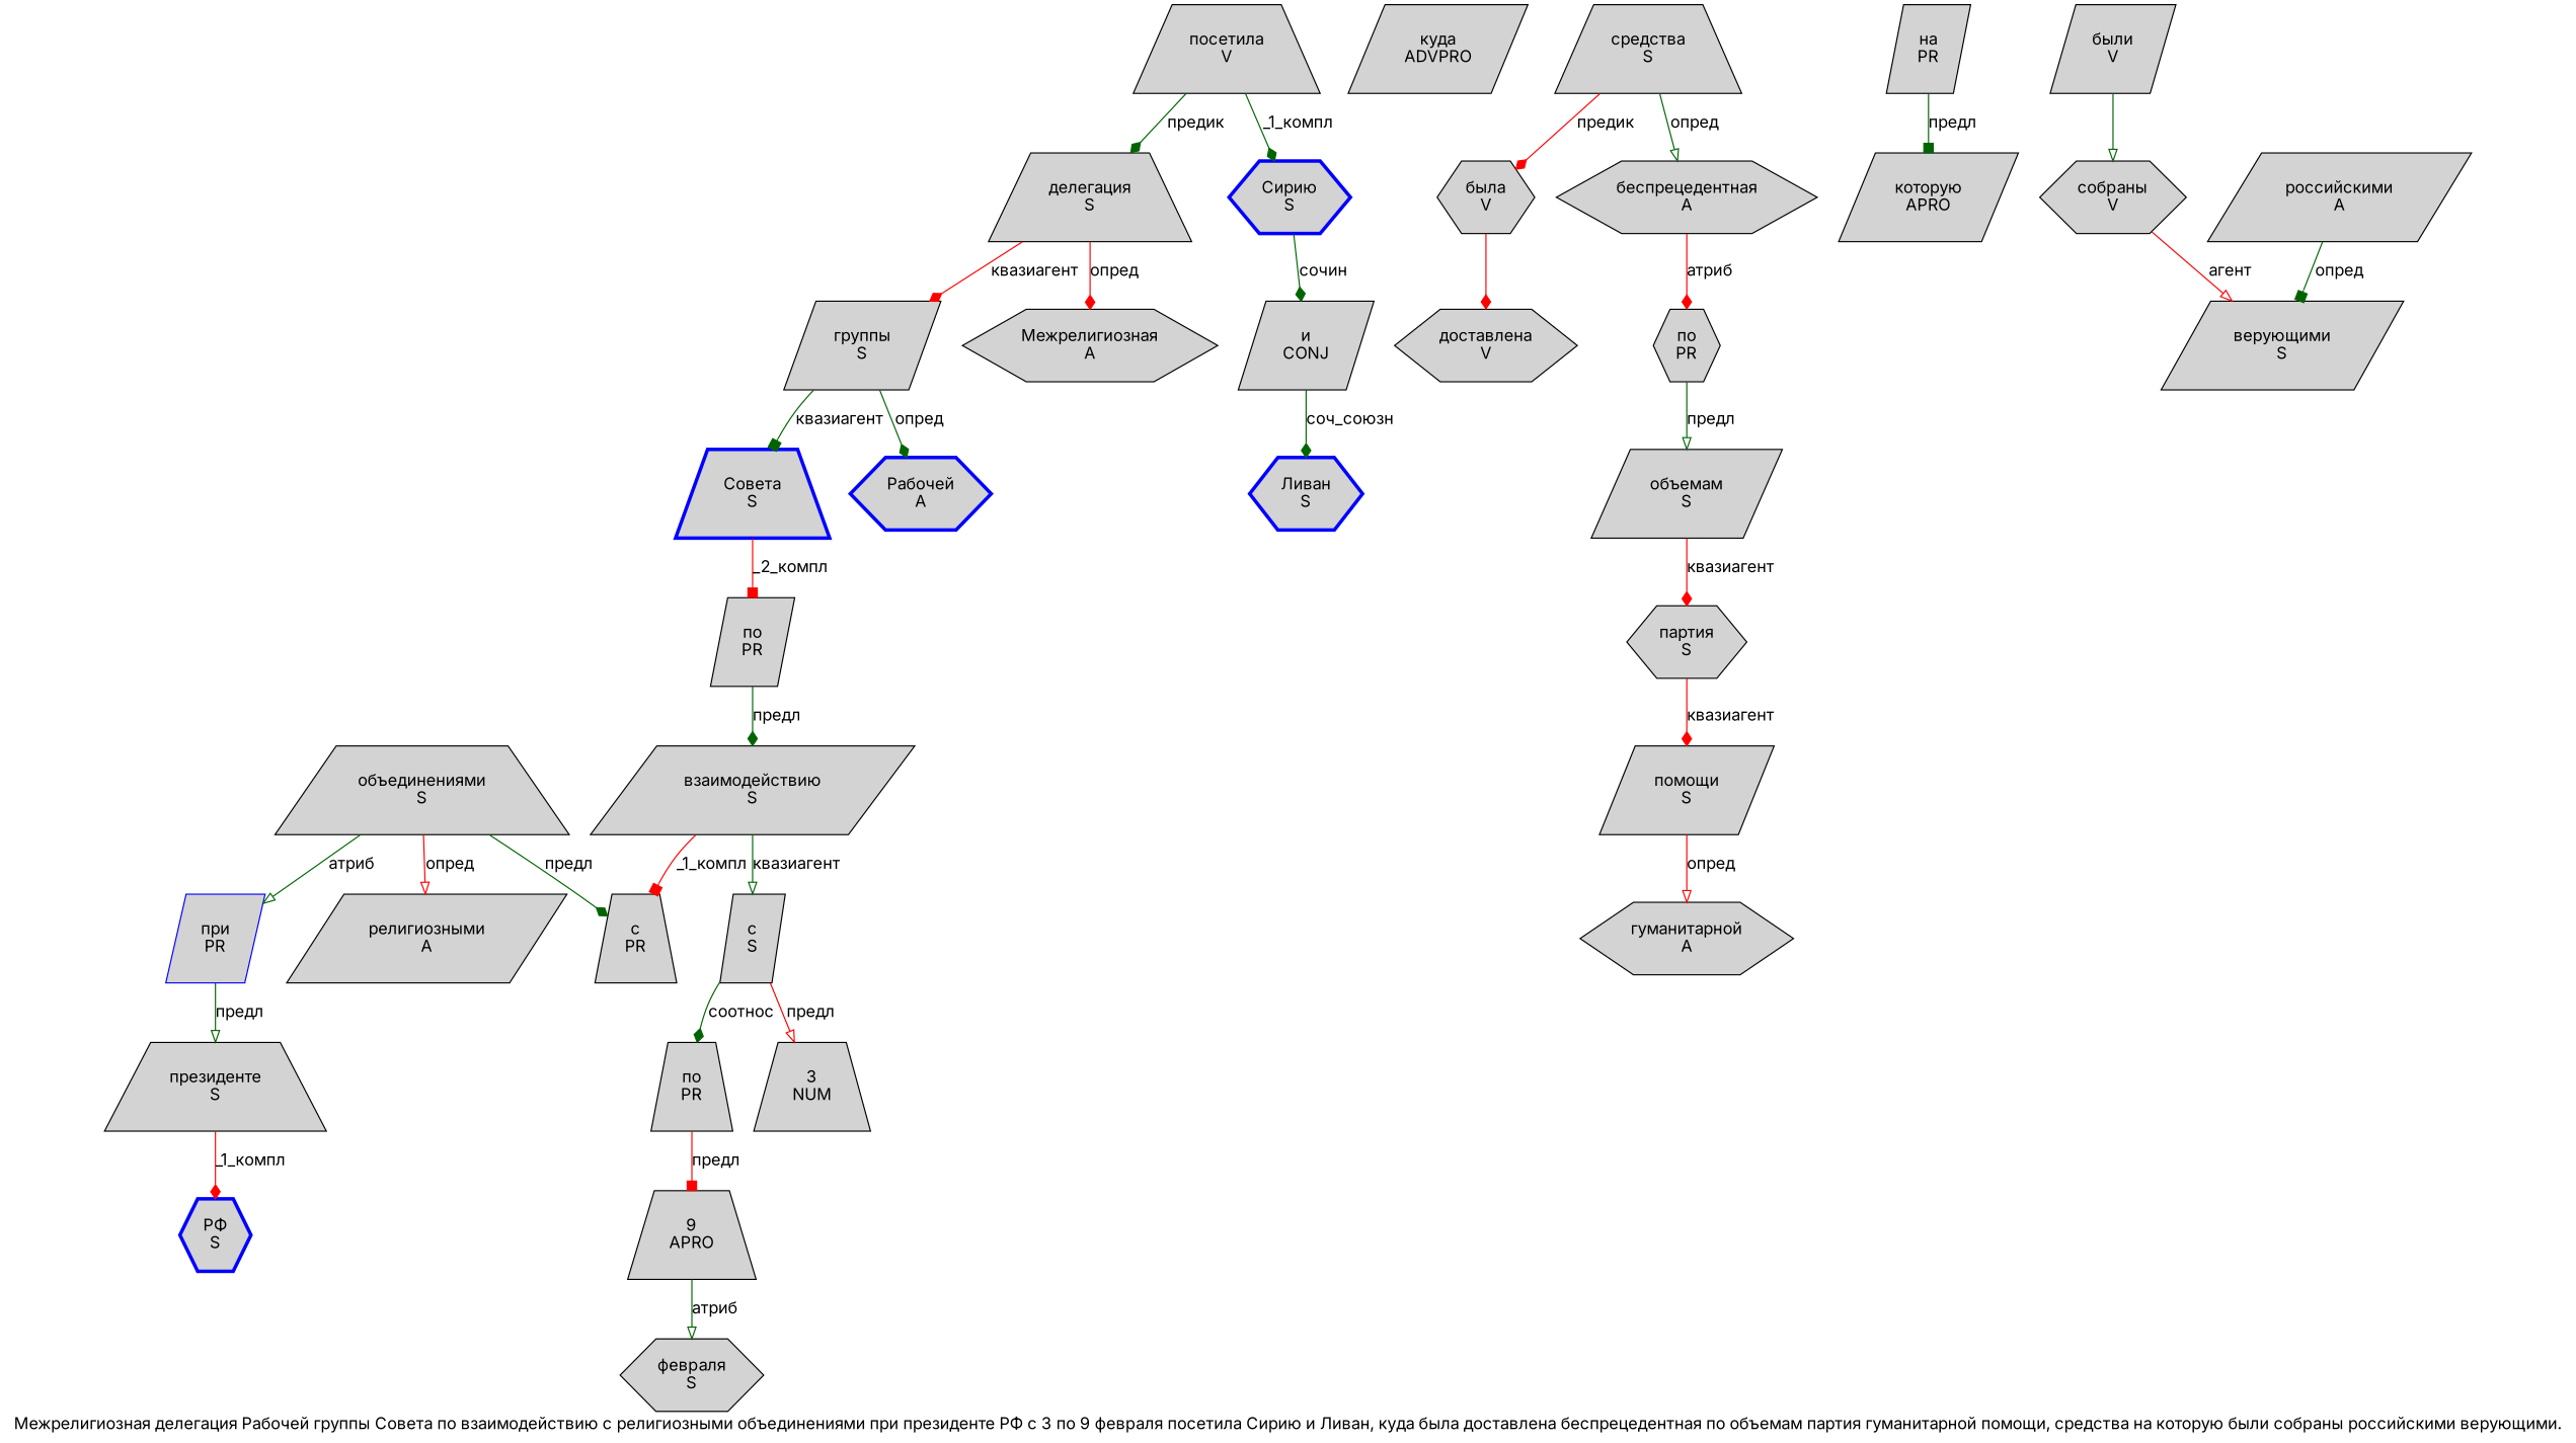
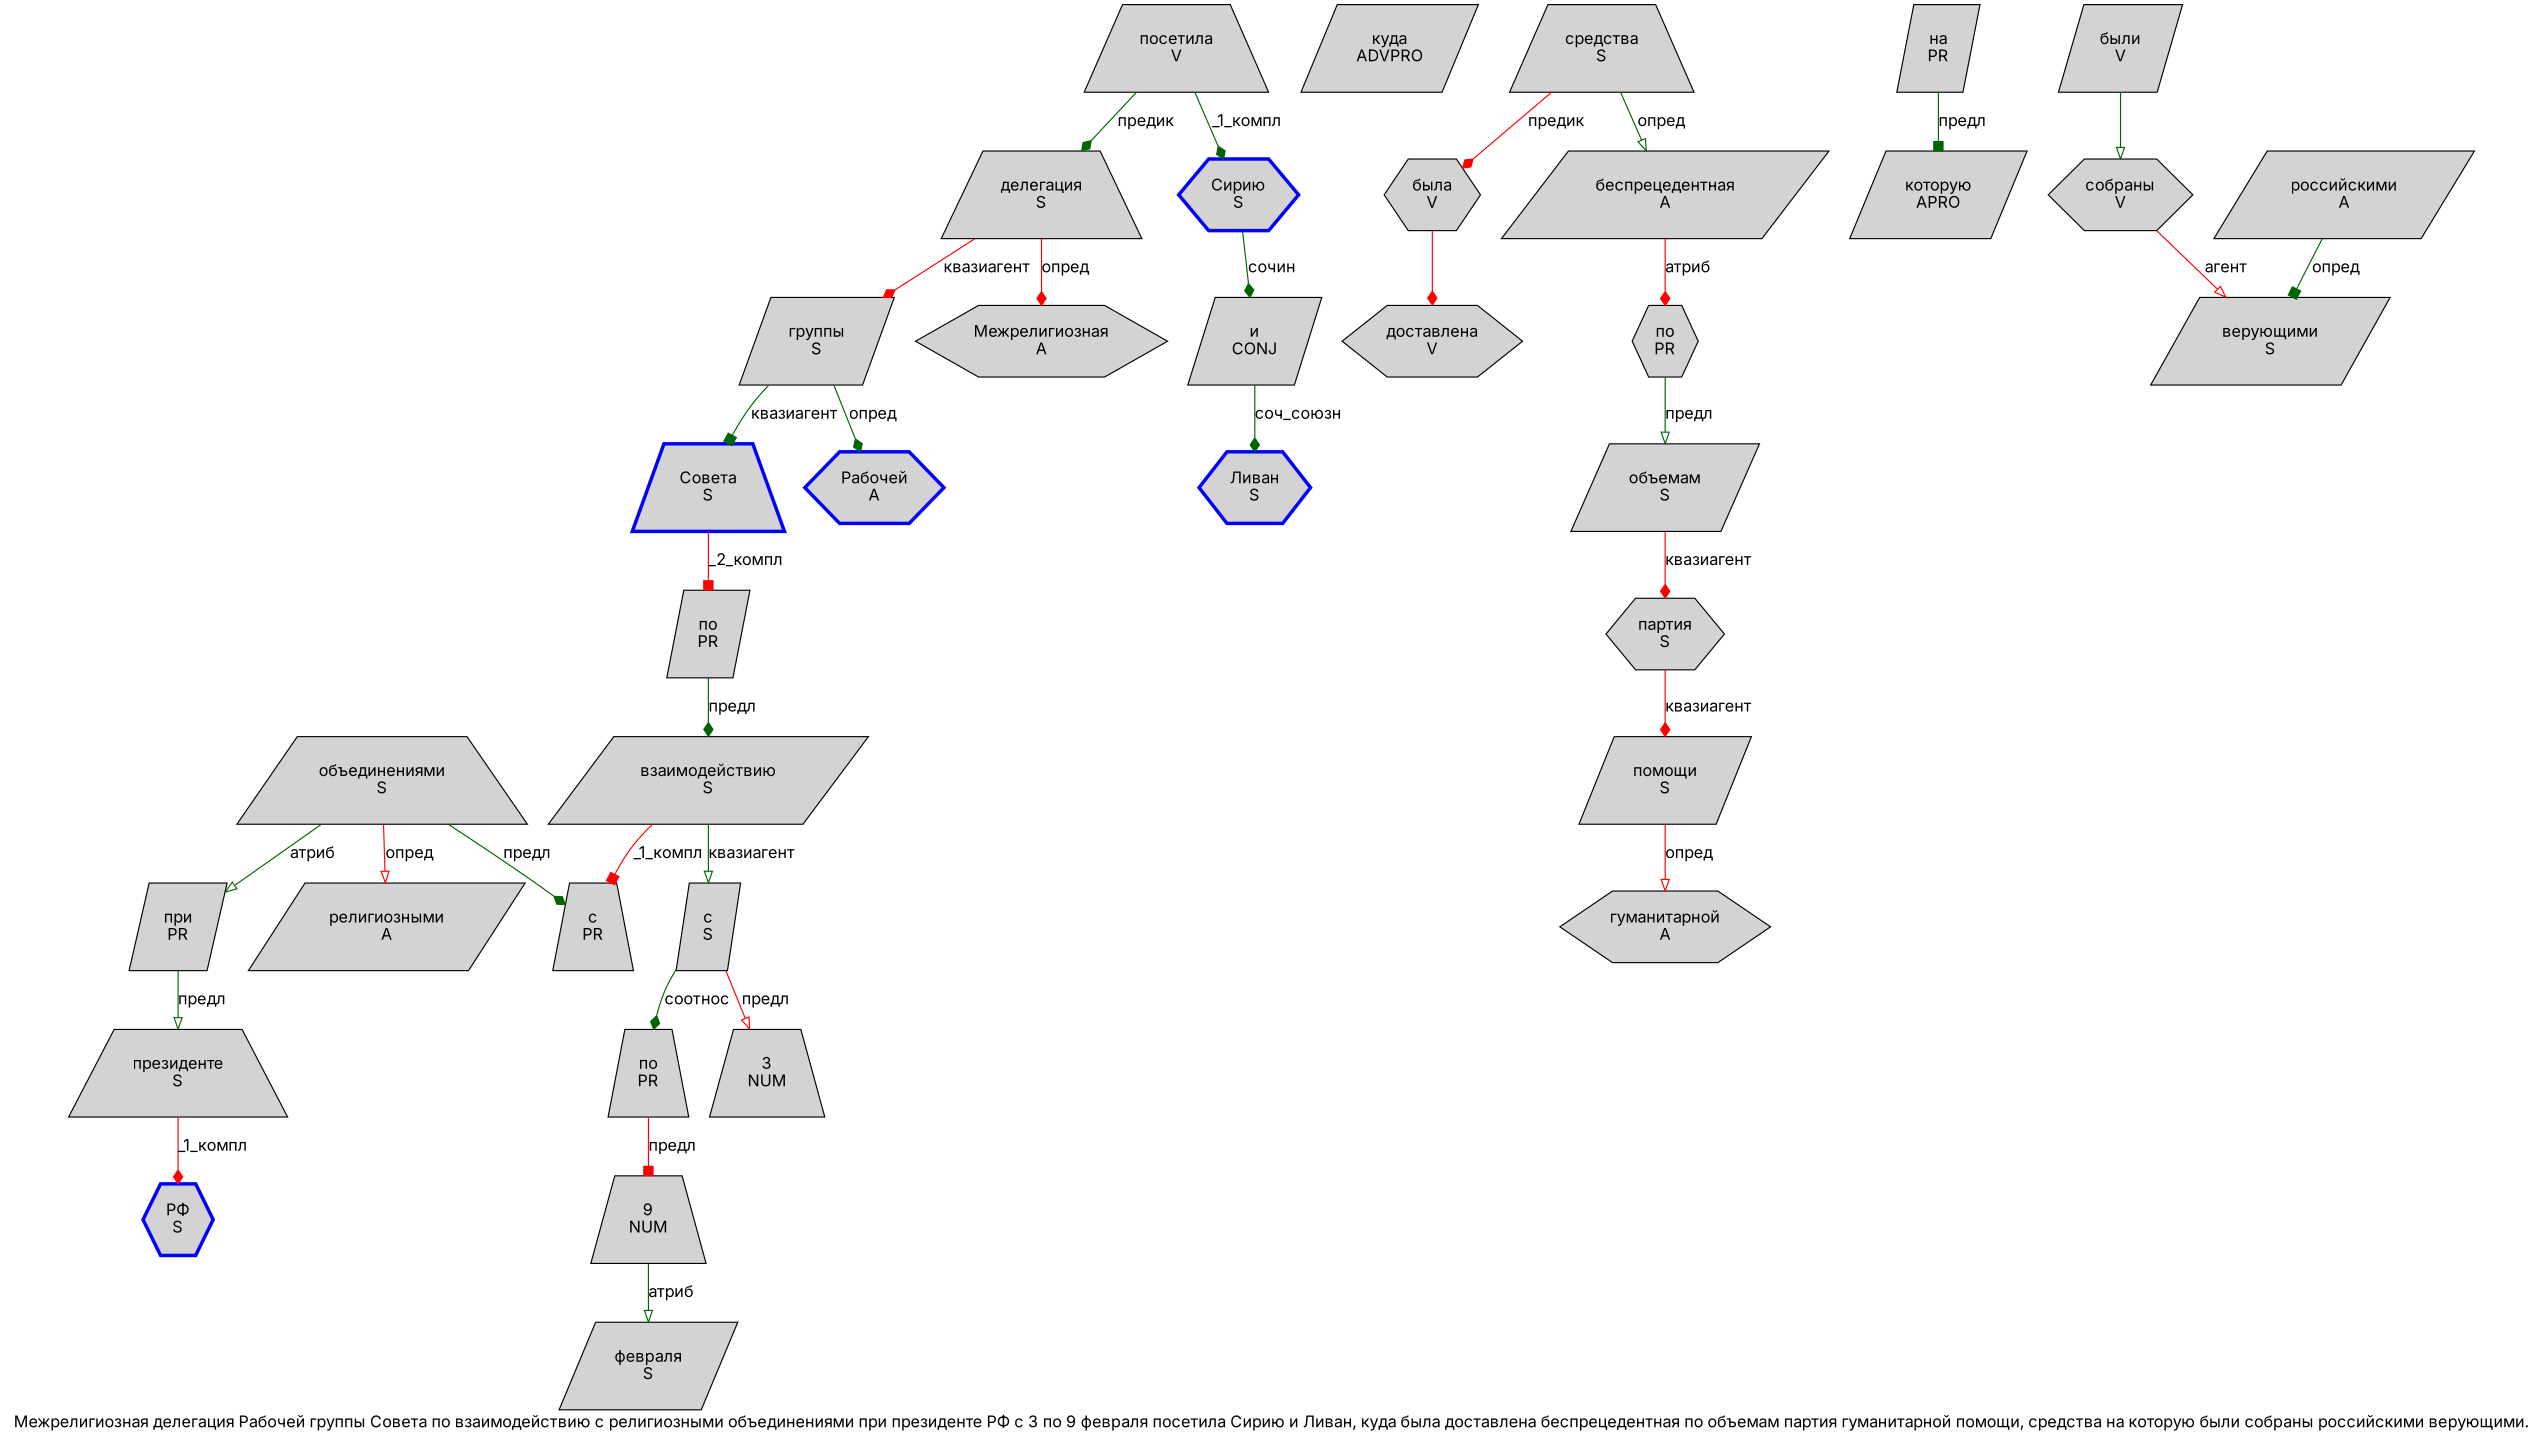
  digraph {
    fontname=Inter
    label="Межрелигиозная делегация Рабочей группы Совета по взаимодействию с религиозными объединениями при президенте РФ с 3 по 9 февраля посетила Сирию и Ливан, куда была доставлена беспрецедентная по объемам партия гуманитарной помощи, средства на которую были собраны российскими верующими."
    node [fillcolor=lightgray fontname=Inter penwidth=1 shape=parallelogram style=filled]
    edge [arrowhead=diamond color=darkgreen fontname=Inter]
    n1 [label="Межрелигиозная\nA" shape=hexagon]
    n2 [label="делегация\nS" shape=trapezium]
    n3 [label="группы\nS"]
    n4 [color=blue label="Рабочей\nA" penwidth=3 shape=hexagon]
    n5 [color=blue label="Совета\nS" penwidth=3 shape=trapezium]
    n6 [label="по\nPR"]
    n7 [label="взаимодействию\nS"]
    n8 [label="с\nPR" shape=trapezium]
    n9 [label="с\nS"]
    n10 [label="3\nNUM" shape=trapezium]
    n11 [label="по\nPR" shape=trapezium]
    n12 [label="объединениями\nS" shape=trapezium]
    n13 [label="религиозными\nA"]
-   n14 [label="при\nPR" color=blue]
+   n14 [label="при\nPR"]
    n15 [label="президенте\nS" shape=trapezium]
    n16 [color=blue label="РФ\nS" penwidth=3 shape=hexagon]
-   n17 [label="9\nAPRO" shape=trapezium]
-   n18 [label="февраля\nS" shape=hexagon]
+   n17 [label="9\nNUM" shape=trapezium]
+   n18 [label="февраля\nS"]
    n19 [label="посетила\nV" shape=trapezium]
    n20 [color=blue label="Сирию\nS" penwidth=3 shape=hexagon]
    n21 [label="и\nCONJ"]
    n22 [color=blue label="Ливан\nS" penwidth=3 shape=hexagon]
    n23 [label="куда\nADVPRO"]
    n24 [label="была\nV" shape=hexagon]
    n25 [label="доставлена\nV" shape=hexagon]
    n26 [label="средства\nS" shape=trapezium]
-   n27 [label="беспрецедентная\nA" shape=hexagon]
+   n27 [label="беспрецедентная\nA"]
    n28 [label="по\nPR" shape=hexagon]
    n29 [label="объемам\nS"]
    n30 [label="партия\nS" shape=hexagon]
    n31 [label="помощи\nS"]
    n32 [label="гуманитарной\nA" shape=hexagon]
    n33 [label="на\nPR"]
    n34 [label="которую\nAPRO"]
    n35 [label="были\nV"]
    n36 [label="собраны\nV" shape=hexagon]
    n37 [label="верующими\nS"]
    n38 [label="российскими\nA"]
    n2 -> n1 [color=red label="опред"]
    n2 -> n3 [color=red label="квазиагент"]
    n3 -> n4 [label="опред"]
    n3 -> n5 [arrowhead=box label="квазиагент"]
    n5 -> n6 [arrowhead=box color=red label="_2_компл"]
    n6 -> n7 [label="предл"]
    n7 -> n8 [arrowhead=box color=red label="_1_компл"]
    n7 -> n9 [arrowhead=onormal label="квазиагент"]
    n9 -> n10 [arrowhead=onormal color=red label="предл"]
    n9 -> n11 [label="соотнос"]
    n11 -> n17 [arrowhead=box color=red label="предл"]
    n12 -> n8 [label="предл"]
    n12 -> n13 [arrowhead=onormal color=red label="опред"]
    n12 -> n14 [arrowhead=onormal label="атриб"]
    n14 -> n15 [arrowhead=onormal label="предл"]
    n15 -> n16 [color=red label="_1_компл"]
    n17 -> n18 [arrowhead=onormal label="атриб"]
    n19 -> n2 [label="предик"]
    n19 -> n20 [label="_1_компл"]
    n20 -> n21 [label="сочин"]
    n21 -> n22 [label="соч_союзн"]
    n24 -> n25 [color=red]
    n26 -> n24 [color=red label="предик"]
    n26 -> n27 [arrowhead=onormal label="опред"]
    n27 -> n28 [color=red label="атриб"]
    n28 -> n29 [arrowhead=onormal label="предл"]
    n29 -> n30 [color=red label="квазиагент"]
    n30 -> n31 [color=red label="квазиагент"]
    n31 -> n32 [arrowhead=onormal color=red label="опред"]
    n33 -> n34 [arrowhead=box label="предл"]
    n35 -> n36 [arrowhead=onormal]
    n36 -> n37 [arrowhead=onormal color=red label="агент"]
    n38 -> n37 [arrowhead=box label="опред"]
  }
